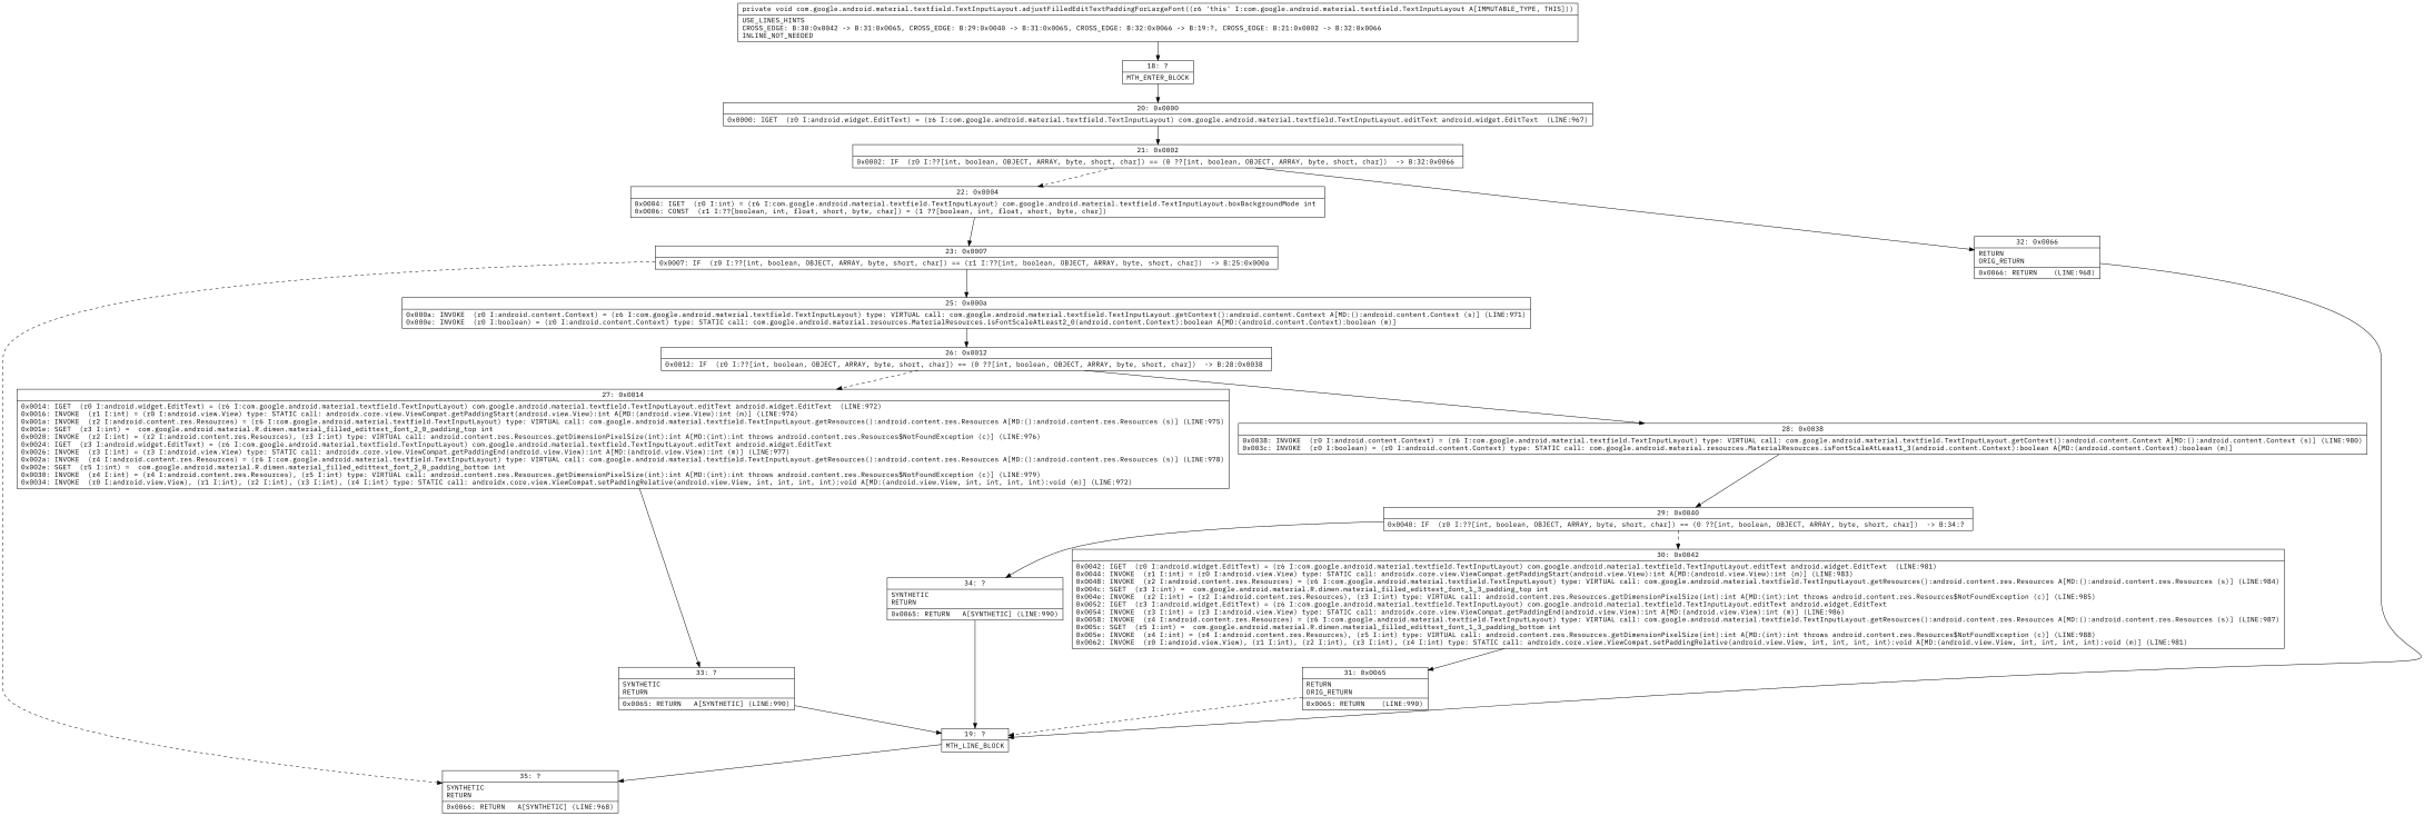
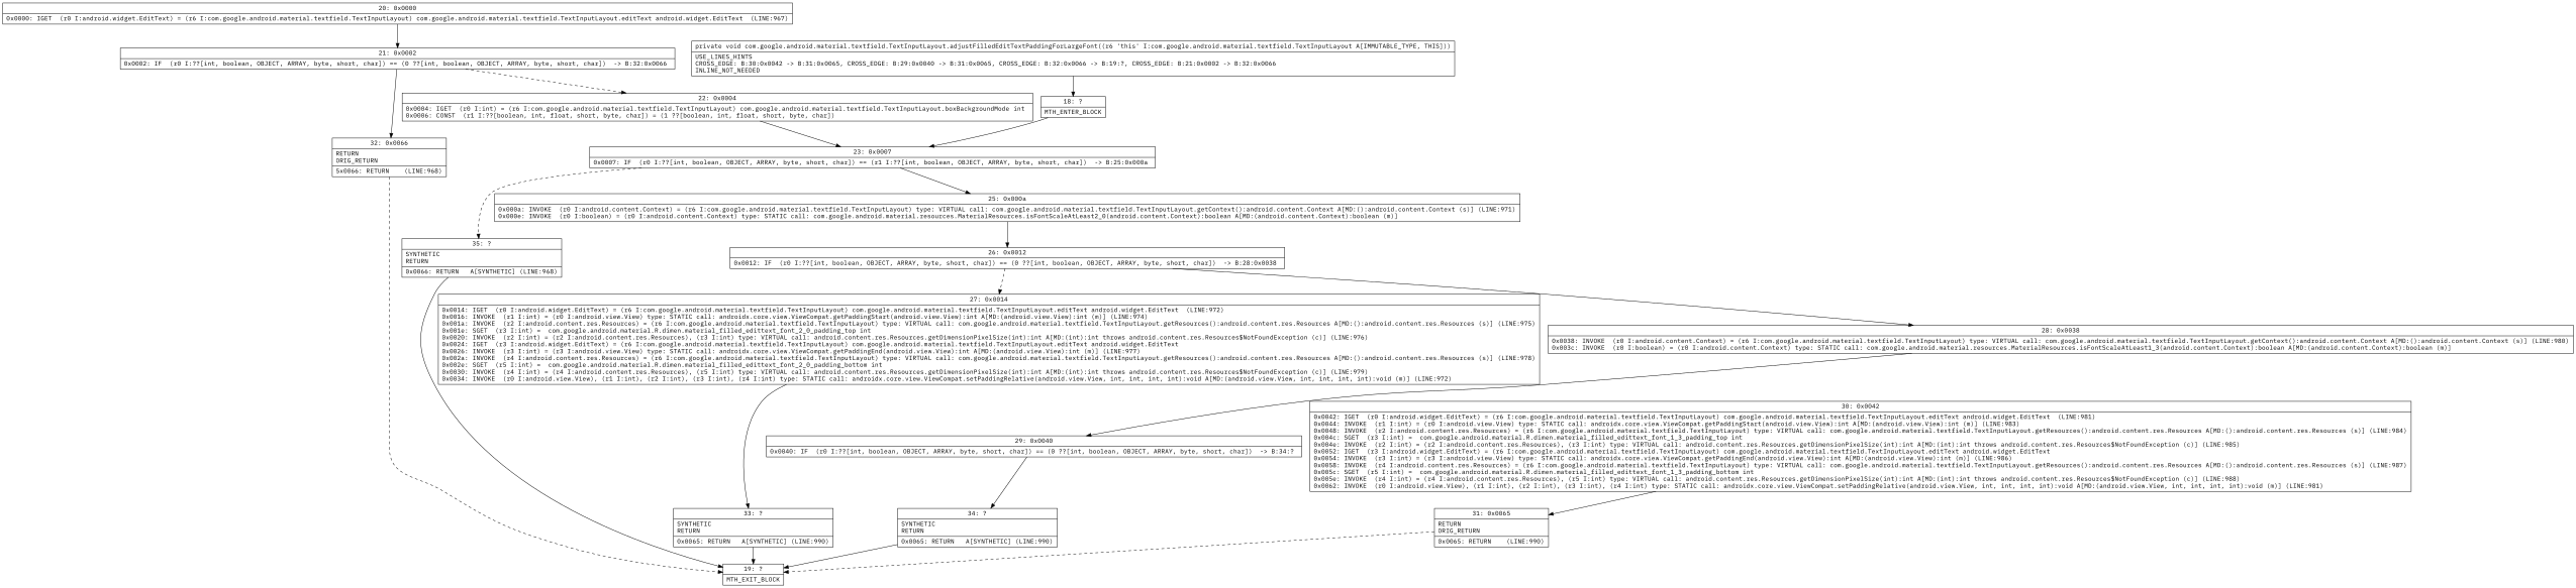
  digraph {
    fontname="IBM Plex Mono"
    node [fontname="IBM Plex Mono" shape=record]
    edge [fontname="IBM Plex Mono"]
    n1 [label="{18\:\ ?|MTH_ENTER_BLOCK\l}"]
    n2 [label="{20\:\ 0x0000|0x0000: IGET  (r0 I:android.widget.EditText) = (r6 I:com.google.android.material.textfield.TextInputLayout) com.google.android.material.textfield.TextInputLayout.editText android.widget.EditText  (LINE:967)\l}"]
    n3 [label="{21\:\ 0x0002|0x0002: IF  (r0 I:??[int, boolean, OBJECT, ARRAY, byte, short, char]) == (0 ??[int, boolean, OBJECT, ARRAY, byte, short, char])  \-\> B:32:0x0066 \l}"]
    n4 [label="{22\:\ 0x0004|0x0004: IGET  (r0 I:int) = (r6 I:com.google.android.material.textfield.TextInputLayout) com.google.android.material.textfield.TextInputLayout.boxBackgroundMode int \l0x0006: CONST  (r1 I:??[boolean, int, float, short, byte, char]) = (1 ??[boolean, int, float, short, byte, char]) \l}"]
-   n5 [label="{32\:\ 0x0066|RETURN\lORIG_RETURN\l|0x0066: RETURN    (LINE:968)\l}"]
+   n5 [label="{32\:\ 0x0066|RETURN\lORIG_RETURN\l|5x0066: RETURN    (LINE:968)\l}"]
    n6 [label="{23\:\ 0x0007|0x0007: IF  (r0 I:??[int, boolean, OBJECT, ARRAY, byte, short, char]) == (r1 I:??[int, boolean, OBJECT, ARRAY, byte, short, char])  \-\> B:25:0x000a \l}"]
-   n7 [label="{19\:\ ?|MTH_LINE_BLOCK\l}"]
+   n7 [label="{19\:\ ?|MTH_EXIT_BLOCK\l}"]
    n8 [label="{25\:\ 0x000a|0x000a: INVOKE  (r0 I:android.content.Context) = (r6 I:com.google.android.material.textfield.TextInputLayout) type: VIRTUAL call: com.google.android.material.textfield.TextInputLayout.getContext():android.content.Context A[MD:():android.content.Context (s)] (LINE:971)\l0x000e: INVOKE  (r0 I:boolean) = (r0 I:android.content.Context) type: STATIC call: com.google.android.material.resources.MaterialResources.isFontScaleAtLeast2_0(android.content.Context):boolean A[MD:(android.content.Context):boolean (m)]\l}"]
    n9 [label="{35\:\ ?|SYNTHETIC\lRETURN\l|0x0066: RETURN   A[SYNTHETIC] (LINE:968)\l}"]
    n10 [label="{26\:\ 0x0012|0x0012: IF  (r0 I:??[int, boolean, OBJECT, ARRAY, byte, short, char]) == (0 ??[int, boolean, OBJECT, ARRAY, byte, short, char])  \-\> B:28:0x0038 \l}"]
    n11 [label="{27\:\ 0x0014|0x0014: IGET  (r0 I:android.widget.EditText) = (r6 I:com.google.android.material.textfield.TextInputLayout) com.google.android.material.textfield.TextInputLayout.editText android.widget.EditText  (LINE:972)\l0x0016: INVOKE  (r1 I:int) = (r0 I:android.view.View) type: STATIC call: androidx.core.view.ViewCompat.getPaddingStart(android.view.View):int A[MD:(android.view.View):int (m)] (LINE:974)\l0x001a: INVOKE  (r2 I:android.content.res.Resources) = (r6 I:com.google.android.material.textfield.TextInputLayout) type: VIRTUAL call: com.google.android.material.textfield.TextInputLayout.getResources():android.content.res.Resources A[MD:():android.content.res.Resources (s)] (LINE:975)\l0x001e: SGET  (r3 I:int) =  com.google.android.material.R.dimen.material_filled_edittext_font_2_0_padding_top int \l0x0020: INVOKE  (r2 I:int) = (r2 I:android.content.res.Resources), (r3 I:int) type: VIRTUAL call: android.content.res.Resources.getDimensionPixelSize(int):int A[MD:(int):int throws android.content.res.Resources$NotFoundException (c)] (LINE:976)\l0x0024: IGET  (r3 I:android.widget.EditText) = (r6 I:com.google.android.material.textfield.TextInputLayout) com.google.android.material.textfield.TextInputLayout.editText android.widget.EditText \l0x0026: INVOKE  (r3 I:int) = (r3 I:android.view.View) type: STATIC call: androidx.core.view.ViewCompat.getPaddingEnd(android.view.View):int A[MD:(android.view.View):int (m)] (LINE:977)\l0x002a: INVOKE  (r4 I:android.content.res.Resources) = (r6 I:com.google.android.material.textfield.TextInputLayout) type: VIRTUAL call: com.google.android.material.textfield.TextInputLayout.getResources():android.content.res.Resources A[MD:():android.content.res.Resources (s)] (LINE:978)\l0x002e: SGET  (r5 I:int) =  com.google.android.material.R.dimen.material_filled_edittext_font_2_0_padding_bottom int \l0x0030: INVOKE  (r4 I:int) = (r4 I:android.content.res.Resources), (r5 I:int) type: VIRTUAL call: android.content.res.Resources.getDimensionPixelSize(int):int A[MD:(int):int throws android.content.res.Resources$NotFoundException (c)] (LINE:979)\l0x0034: INVOKE  (r0 I:android.view.View), (r1 I:int), (r2 I:int), (r3 I:int), (r4 I:int) type: STATIC call: androidx.core.view.ViewCompat.setPaddingRelative(android.view.View, int, int, int, int):void A[MD:(android.view.View, int, int, int, int):void (m)] (LINE:972)\l}"]
    n12 [label="{28\:\ 0x0038|0x0038: INVOKE  (r0 I:android.content.Context) = (r6 I:com.google.android.material.textfield.TextInputLayout) type: VIRTUAL call: com.google.android.material.textfield.TextInputLayout.getContext():android.content.Context A[MD:():android.content.Context (s)] (LINE:980)\l0x003c: INVOKE  (r0 I:boolean) = (r0 I:android.content.Context) type: STATIC call: com.google.android.material.resources.MaterialResources.isFontScaleAtLeast1_3(android.content.Context):boolean A[MD:(android.content.Context):boolean (m)]\l}"]
    n13 [label="{33\:\ ?|SYNTHETIC\lRETURN\l|0x0065: RETURN   A[SYNTHETIC] (LINE:990)\l}"]
    n14 [label="{29\:\ 0x0040|0x0040: IF  (r0 I:??[int, boolean, OBJECT, ARRAY, byte, short, char]) == (0 ??[int, boolean, OBJECT, ARRAY, byte, short, char])  \-\> B:34:? \l}"]
    n15 [label="{30\:\ 0x0042|0x0042: IGET  (r0 I:android.widget.EditText) = (r6 I:com.google.android.material.textfield.TextInputLayout) com.google.android.material.textfield.TextInputLayout.editText android.widget.EditText  (LINE:981)\l0x0044: INVOKE  (r1 I:int) = (r0 I:android.view.View) type: STATIC call: androidx.core.view.ViewCompat.getPaddingStart(android.view.View):int A[MD:(android.view.View):int (m)] (LINE:983)\l0x0048: INVOKE  (r2 I:android.content.res.Resources) = (r6 I:com.google.android.material.textfield.TextInputLayout) type: VIRTUAL call: com.google.android.material.textfield.TextInputLayout.getResources():android.content.res.Resources A[MD:():android.content.res.Resources (s)] (LINE:984)\l0x004c: SGET  (r3 I:int) =  com.google.android.material.R.dimen.material_filled_edittext_font_1_3_padding_top int \l0x004e: INVOKE  (r2 I:int) = (r2 I:android.content.res.Resources), (r3 I:int) type: VIRTUAL call: android.content.res.Resources.getDimensionPixelSize(int):int A[MD:(int):int throws android.content.res.Resources$NotFoundException (c)] (LINE:985)\l0x0052: IGET  (r3 I:android.widget.EditText) = (r6 I:com.google.android.material.textfield.TextInputLayout) com.google.android.material.textfield.TextInputLayout.editText android.widget.EditText \l0x0054: INVOKE  (r3 I:int) = (r3 I:android.view.View) type: STATIC call: androidx.core.view.ViewCompat.getPaddingEnd(android.view.View):int A[MD:(android.view.View):int (m)] (LINE:986)\l0x0058: INVOKE  (r4 I:android.content.res.Resources) = (r6 I:com.google.android.material.textfield.TextInputLayout) type: VIRTUAL call: com.google.android.material.textfield.TextInputLayout.getResources():android.content.res.Resources A[MD:():android.content.res.Resources (s)] (LINE:987)\l0x005c: SGET  (r5 I:int) =  com.google.android.material.R.dimen.material_filled_edittext_font_1_3_padding_bottom int \l0x005e: INVOKE  (r4 I:int) = (r4 I:android.content.res.Resources), (r5 I:int) type: VIRTUAL call: android.content.res.Resources.getDimensionPixelSize(int):int A[MD:(int):int throws android.content.res.Resources$NotFoundException (c)] (LINE:988)\l0x0062: INVOKE  (r0 I:android.view.View), (r1 I:int), (r2 I:int), (r3 I:int), (r4 I:int) type: STATIC call: androidx.core.view.ViewCompat.setPaddingRelative(android.view.View, int, int, int, int):void A[MD:(android.view.View, int, int, int, int):void (m)] (LINE:981)\l}"]
    n16 [label="{34\:\ ?|SYNTHETIC\lRETURN\l|0x0065: RETURN   A[SYNTHETIC] (LINE:990)\l}"]
    n17 [label="{31\:\ 0x0065|RETURN\lORIG_RETURN\l|0x0065: RETURN    (LINE:990)\l}"]
    n18 [label="{private void com.google.android.material.textfield.TextInputLayout.adjustFilledEditTextPaddingForLargeFont((r6 'this' I:com.google.android.material.textfield.TextInputLayout A[IMMUTABLE_TYPE, THIS]))  | USE_LINES_HINTS\lCROSS_EDGE: B:30:0x0042 \-\> B:31:0x0065, CROSS_EDGE: B:29:0x0040 \-\> B:31:0x0065, CROSS_EDGE: B:32:0x0066 \-\> B:19:?, CROSS_EDGE: B:21:0x0002 \-\> B:32:0x0066\lINLINE_NOT_NEEDED\l}"]
-   n1 -> n2
+   n1 -> n6
    n2 -> n3
    n3 -> n4 [style=dashed]
    n3 -> n5
    n4 -> n6
-   n5 -> n7
+   n5 -> n7 [style=dashed]
    n6 -> n8
    n6 -> n9 [style=dashed]
    n8 -> n10
-   n7 -> n9
+   n9 -> n7
    n10 -> n11 [style=dashed]
    n10 -> n12
    n11 -> n13
    n12 -> n14
    n13 -> n7
-   n14 -> n15 [style=dashed]
    n14 -> n16
    n15 -> n17
    n16 -> n7
    n17 -> n7 [style=dashed]
    n18 -> n1
  }
